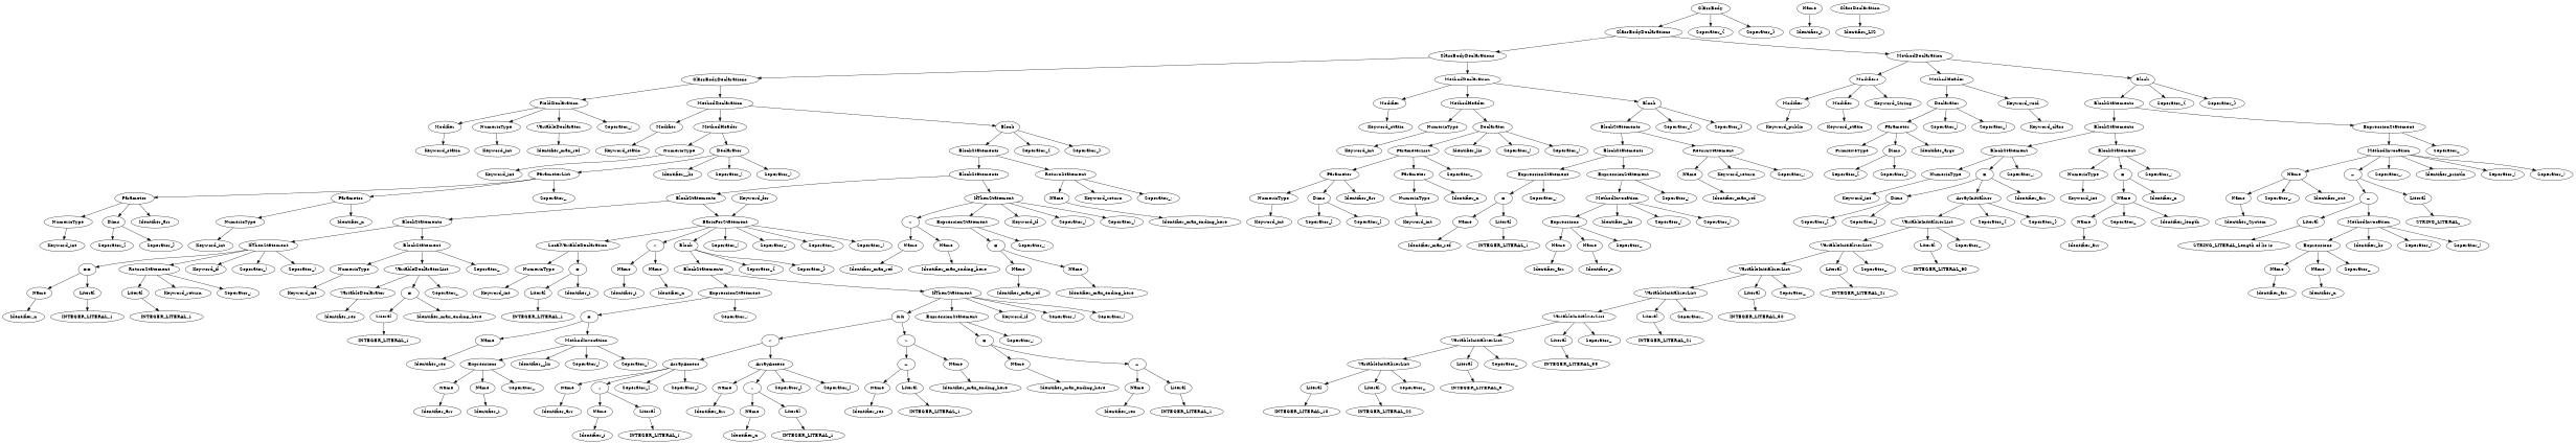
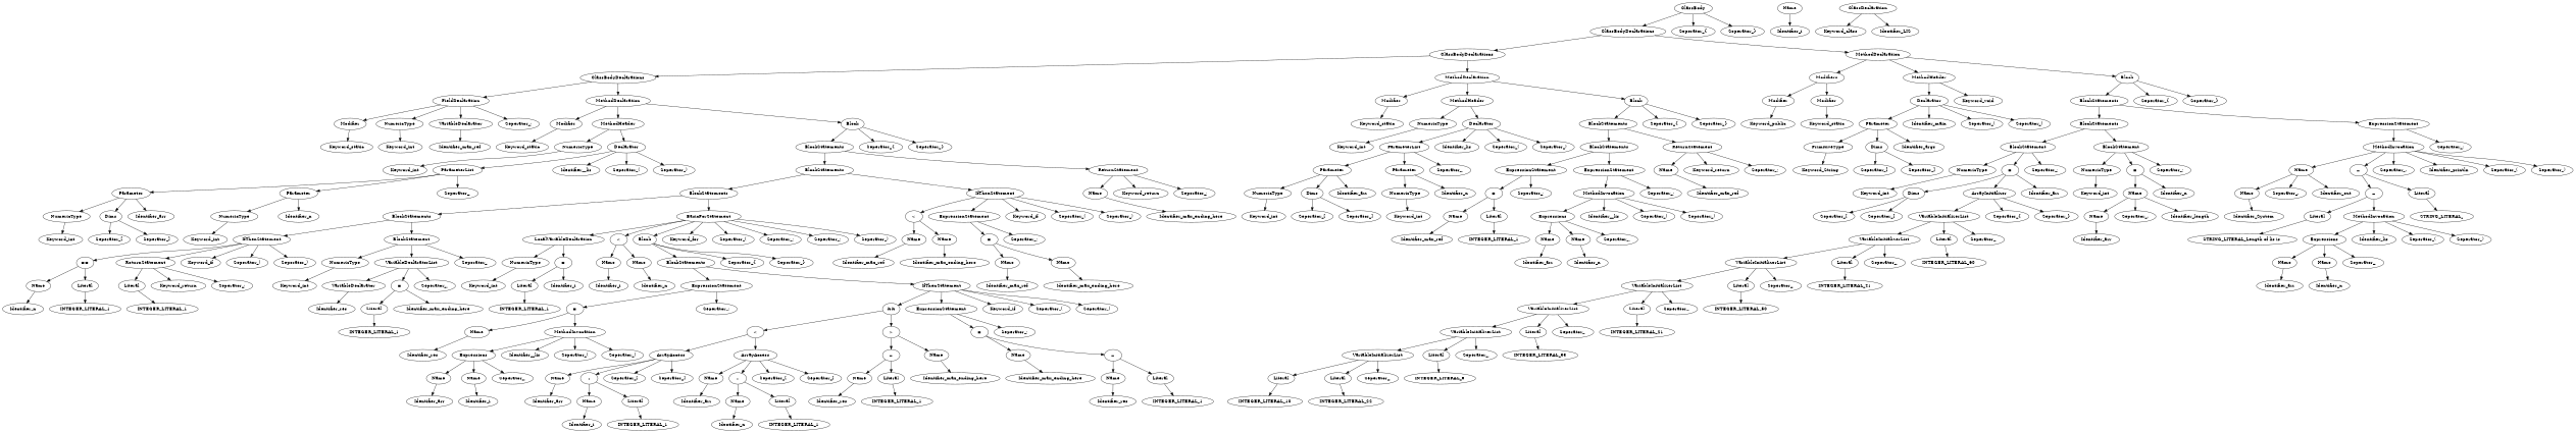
  digraph {
    node [ordering=out]
    n1 [label=Keyword_static]
    n2 [label=Modifier]
    n3 [label=Keyword_int]
    n4 [label=NumericType]
    n5 [label=Identifier_max_ref]
    n6 [label=VariableDeclarator]
    n7 [label="Seperator_;"]
    n8 [label=FieldDeclaration]
    n9 [label=Keyword_static]
    n10 [label=Modifier]
    n11 [label=Keyword_int]
    n12 [label=NumericType]
    n13 [label=Keyword_int]
    n14 [label=NumericType]
    n15 [label="Seperator_["]
    n16 [label="Seperator_]"]
    n17 [label=Dims]
    n18 [label=Identifier_arr]
    n19 [label=Parameter]
    n20 [label=Keyword_int]
    n21 [label=NumericType]
    n22 [label=Identifier_n]
    n23 [label=Parameter]
    n24 [label="Seperator_,"]
    n25 [label=ParameterList]
    n26 [label=Identifier__lis]
    n27 [label="Seperator_("]
    n28 [label="Seperator_)"]
    n29 [label=Declarator]
    n30 [label=MethodHeader]
    n31 [label=Identifier_n]
    n32 [label=Name]
    n33 [label=INTEGER_LITERAL_1]
    n34 [label=Literal]
    n35 [label="=="]
    n36 [label=INTEGER_LITERAL_1]
    n37 [label=Literal]
    n38 [label=Keyword_return]
    n39 [label="Seperator_;"]
    n40 [label=ReturnStatement]
    n41 [label=Keyword_if]
    n42 [label="Seperator_("]
    n43 [label="Seperator_)"]
    n44 [label=IfThenStatement]
    n45 [label=Keyword_int]
    n46 [label=NumericType]
    n47 [label=Identifier_res]
    n48 [label=VariableDeclarator]
    n49 [label=INTEGER_LITERAL_1]
    n50 [label=Literal]
    n51 [label=Identifier_max_ending_here]
    n52 [label="="]
    n53 [label="Seperator_,"]
    n54 [label=VariableDeclaratorList]
    n55 [label="Seperator_;"]
    n56 [label=BlockStatement]
    n57 [label=BlockStatements]
    n58 [label=Keyword_int]
    n59 [label=NumericType]
    n60 [label=INTEGER_LITERAL_1]
    n61 [label=Literal]
    n62 [label=Identifier_i]
    n63 [label="="]
    n64 [label=LocalVariableDeclaration]
    n65 [label=Identifier_i]
    n66 [label=Name]
    n67 [label=Identifier_n]
    n68 [label=Name]
    n69 [label="<"]
    n70 [label=Identifier_i]
    n71 [label=Name]
    n72 [label=Identifier_res]
    n73 [label=Name]
    n74 [label=Identifier_arr]
    n75 [label=Name]
    n76 [label=Identifier_i]
    n77 [label=Name]
    n78 [label="Seperator_,"]
    n79 [label=Expressions]
    n80 [label=Identifier__lis]
    n81 [label="Seperator_("]
    n82 [label="Seperator_)"]
    n83 [label=MethodInvocation]
    n84 [label="="]
    n85 [label="Seperator_;"]
    n86 [label=ExpressionStatement]
    n87 [label=Identifier_arr]
    n88 [label=Name]
    n89 [label=Identifier_i]
    n90 [label=Name]
    n91 [label=INTEGER_LITERAL_1]
    n92 [label=Literal]
    n93 [label="-"]
    n94 [label="Seperator_["]
    n95 [label="Seperator_]"]
    n96 [label=ArrayAccess]
    n97 [label=Identifier_arr]
    n98 [label=Name]
    n99 [label=Identifier_n]
    n100 [label=Name]
    n101 [label=INTEGER_LITERAL_1]
    n102 [label=Literal]
    n103 [label="-"]
    n104 [label="Seperator_["]
    n105 [label="Seperator_]"]
    n106 [label=ArrayAccess]
    n107 [label="<"]
    n108 [label=Identifier_res]
    n109 [label=Name]
    n110 [label=INTEGER_LITERAL_1]
    n111 [label=Literal]
    n112 [label="+"]
    n113 [label=Identifier_max_ending_here]
    n114 [label=Name]
    n115 [label=">"]
    n116 [label="&&"]
    n117 [label=Identifier_max_ending_here]
    n118 [label=Name]
    n119 [label=Identifier_res]
    n120 [label=Name]
    n121 [label=INTEGER_LITERAL_1]
    n122 [label=Literal]
    n123 [label="+"]
    n124 [label="="]
    n125 [label="Seperator_;"]
    n126 [label=ExpressionStatement]
    n127 [label=Keyword_if]
    n128 [label="Seperator_("]
    n129 [label="Seperator_)"]
    n130 [label=IfThenStatement]
    n131 [label=BlockStatements]
    n132 [label="Seperator_{"]
    n133 [label="Seperator_}"]
    n134 [label=Block]
    n135 [label=Keyword_for]
    n136 [label="Seperator_("]
    n137 [label="Seperator_;"]
    n138 [label="Seperator_;"]
    n139 [label="Seperator_)"]
    n140 [label=BasicForStatement]
    n141 [label=BlockStatements]
    n142 [label=Identifier_max_ref]
    n143 [label=Name]
    n144 [label=Identifier_max_ending_here]
    n145 [label=Name]
    n146 [label="<"]
    n147 [label=Identifier_max_ref]
    n148 [label=Name]
    n149 [label=Identifier_max_ending_here]
    n150 [label=Name]
    n151 [label="="]
    n152 [label="Seperator_;"]
    n153 [label=ExpressionStatement]
    n154 [label=Keyword_if]
    n155 [label="Seperator_("]
    n156 [label="Seperator_)"]
    n157 [label=IfThenStatement]
    n158 [label=BlockStatements]
    n159 [label=Identifier_max_ending_here]
    n160 [label=Name]
    n161 [label=Keyword_return]
    n162 [label="Seperator_;"]
    n163 [label=ReturnStatement]
    n164 [label=BlockStatements]
    n165 [label="Seperator_{"]
    n166 [label="Seperator_}"]
    n167 [label=Block]
    n168 [label=MethodDeclaration]
    n169 [label=ClassBodyDeclarations]
    n170 [label=Keyword_static]
    n171 [label=Modifier]
    n172 [label=Keyword_int]
    n173 [label=NumericType]
    n174 [label=Keyword_int]
    n175 [label=NumericType]
    n176 [label="Seperator_["]
    n177 [label="Seperator_]"]
    n178 [label=Dims]
    n179 [label=Identifier_arr]
    n180 [label=Parameter]
    n181 [label=Keyword_int]
    n182 [label=NumericType]
    n183 [label=Identifier_n]
    n184 [label=Parameter]
    n185 [label="Seperator_,"]
    n186 [label=ParameterList]
    n187 [label=Identifier_lis]
    n188 [label="Seperator_("]
    n189 [label="Seperator_)"]
    n190 [label=Declarator]
    n191 [label=MethodHeader]
    n192 [label=Identifier_max_ref]
    n193 [label=Name]
    n194 [label=INTEGER_LITERAL_1]
    n195 [label=Literal]
    n196 [label="="]
    n197 [label="Seperator_;"]
    n198 [label=ExpressionStatement]
    n199 [label=Identifier_arr]
    n200 [label=Name]
    n201 [label=Identifier_n]
    n202 [label=Name]
    n203 [label="Seperator_,"]
    n204 [label=Expressions]
    n205 [label=Identifier__lis]
    n206 [label="Seperator_("]
    n207 [label="Seperator_)"]
    n208 [label=MethodInvocation]
    n209 [label="Seperator_;"]
    n210 [label=ExpressionStatement]
    n211 [label=BlockStatements]
    n212 [label=Identifier_max_ref]
    n213 [label=Name]
    n214 [label=Keyword_return]
    n215 [label="Seperator_;"]
    n216 [label=ReturnStatement]
    n217 [label=BlockStatements]
    n218 [label="Seperator_{"]
    n219 [label="Seperator_}"]
    n220 [label=Block]
    n221 [label=MethodDeclaration]
    n222 [label=ClassBodyDeclarations]
    n223 [label=Keyword_public]
    n224 [label=Modifier]
    n225 [label=Keyword_static]
    n226 [label=Modifier]
    n227 [label=Modifiers]
    n228 [label=Keyword_String]
    n229 [label=PrimitiveType]
    n230 [label="Seperator_["]
    n231 [label="Seperator_]"]
    n232 [label=Dims]
    n233 [label=Identifier_args]
    n234 [label=Parameter]
+   n235 [label=Identifier_main]
    n236 [label="Seperator_("]
    n237 [label="Seperator_)"]
    n238 [label=Declarator]
    n239 [label=Keyword_void]
    n240 [label=MethodHeader]
    n241 [label=Keyword_int]
    n242 [label=NumericType]
    n243 [label="Seperator_["]
    n244 [label="Seperator_]"]
    n245 [label=Dims]
    n246 [label=INTEGER_LITERAL_10]
    n247 [label=Literal]
    n248 [label=INTEGER_LITERAL_22]
    n249 [label=Literal]
    n250 [label="Seperator_,"]
    n251 [label=VariableInitializerList]
    n252 [label=INTEGER_LITERAL_9]
    n253 [label=Literal]
    n254 [label="Seperator_,"]
    n255 [label=VariableInitializerList]
    n256 [label=INTEGER_LITERAL_33]
    n257 [label=Literal]
    n258 [label="Seperator_,"]
    n259 [label=VariableInitializerList]
    n260 [label=INTEGER_LITERAL_21]
    n261 [label=Literal]
    n262 [label="Seperator_,"]
    n263 [label=VariableInitializerList]
    n264 [label=INTEGER_LITERAL_50]
    n265 [label=Literal]
    n266 [label="Seperator_,"]
    n267 [label=VariableInitializerList]
    n268 [label=INTEGER_LITERAL_41]
    n269 [label=Literal]
    n270 [label="Seperator_,"]
    n271 [label=VariableInitializerList]
    n272 [label=INTEGER_LITERAL_60]
    n273 [label=Literal]
    n274 [label="Seperator_,"]
    n275 [label=VariableInitializerList]
    n276 [label="Seperator_{"]
    n277 [label="Seperator_}"]
    n278 [label=ArrayInitializer]
    n279 [label=Identifier_arr]
    n280 [label="="]
    n281 [label="Seperator_;"]
    n282 [label=BlockStatement]
    n283 [label=Keyword_int]
    n284 [label=NumericType]
    n285 [label=Identifier_arr]
    n286 [label=Name]
    n287 [label="Seperator_."]
    n288 [label=Identifier_length]
    n289 [label=Name]
    n290 [label=Identifier_n]
    n291 [label="="]
    n292 [label="Seperator_;"]
    n293 [label=BlockStatement]
    n294 [label=BlockStatements]
    n295 [label=Identifier_System]
    n296 [label=Name]
    n297 [label="Seperator_."]
    n298 [label=Identifier_out]
    n299 [label=Name]
    n300 [label="STRING_LITERAL_Length of lis is "]
    n301 [label=Literal]
    n302 [label=Identifier_arr]
    n303 [label=Name]
    n304 [label=Identifier_n]
    n305 [label=Name]
    n306 [label="Seperator_,"]
    n307 [label=Expressions]
    n308 [label=Identifier_lis]
    n309 [label="Seperator_("]
    n310 [label="Seperator_)"]
    n311 [label=MethodInvocation]
    n312 [label="+"]
    n313 [label="STRING_LITERAL_\n"]
    n314 [label=Literal]
    n315 [label="+"]
    n316 [label="Seperator_."]
    n317 [label=Identifier_println]
    n318 [label="Seperator_("]
    n319 [label="Seperator_)"]
    n320 [label=MethodInvocation]
    n321 [label="Seperator_;"]
    n322 [label=ExpressionStatement]
    n323 [label=BlockStatements]
    n324 [label="Seperator_{"]
    n325 [label="Seperator_}"]
    n326 [label=Block]
    n327 [label=MethodDeclaration]
    n328 [label=ClassBodyDeclarations]
    n329 [label="Seperator_{"]
    n330 [label="Seperator_}"]
    n331 [label=ClassBody]
    n332 [label=Keyword_class]
    n333 [label=Identifier_LIS]
    n334 [label=ClassDeclaration]
    n2 -> n1
    n4 -> n3
    n6 -> n5
    n8 -> n2
    n8 -> n4
    n8 -> n6
    n8 -> n7
    n10 -> n9
    n12 -> n11
    n14 -> n13
    n17 -> n15
    n17 -> n16
    n19 -> n14
    n19 -> n17
    n19 -> n18
    n21 -> n20
    n23 -> n21
    n23 -> n22
    n25 -> n19
    n25 -> n23
    n25 -> n24
    n29 -> n25
    n29 -> n26
    n29 -> n27
    n29 -> n28
    n30 -> n12
    n30 -> n29
    n32 -> n31
    n34 -> n33
    n35 -> n32
    n35 -> n34
    n37 -> n36
    n40 -> n37
    n40 -> n38
    n40 -> n39
    n44 -> n35
    n44 -> n40
    n44 -> n41
    n44 -> n42
    n44 -> n43
    n46 -> n45
    n48 -> n47
    n50 -> n49
    n52 -> n50
    n52 -> n51
    n54 -> n48
    n54 -> n52
    n54 -> n53
    n56 -> n46
    n56 -> n54
    n56 -> n55
    n57 -> n44
    n57 -> n56
    n59 -> n58
    n61 -> n60
    n63 -> n61
    n63 -> n62
    n64 -> n59
    n64 -> n63
    n66 -> n65
    n68 -> n67
    n69 -> n66
    n69 -> n68
    n71 -> n70
    n73 -> n72
    n75 -> n74
    n77 -> n76
    n79 -> n75
    n79 -> n77
    n79 -> n78
    n83 -> n79
    n83 -> n80
    n83 -> n81
    n83 -> n82
    n84 -> n73
    n84 -> n83
    n86 -> n84
    n86 -> n85
    n88 -> n87
    n90 -> n89
    n92 -> n91
    n93 -> n90
    n93 -> n92
    n96 -> n88
    n96 -> n93
    n96 -> n94
    n96 -> n95
    n98 -> n97
    n100 -> n99
    n102 -> n101
    n103 -> n100
    n103 -> n102
    n106 -> n98
    n106 -> n103
    n106 -> n104
    n106 -> n105
    n107 -> n96
    n107 -> n106
    n109 -> n108
    n111 -> n110
    n112 -> n109
    n112 -> n111
    n114 -> n113
    n115 -> n112
    n115 -> n114
    n116 -> n107
    n116 -> n115
    n118 -> n117
    n120 -> n119
    n122 -> n121
    n123 -> n120
    n123 -> n122
    n124 -> n118
    n124 -> n123
    n126 -> n124
    n126 -> n125
    n130 -> n116
    n130 -> n126
    n130 -> n127
    n130 -> n128
    n130 -> n129
    n131 -> n86
    n131 -> n130
    n134 -> n131
    n134 -> n132
    n134 -> n133
    n140 -> n64
    n140 -> n69
    n140 -> n134
-   n135 -> n140
+   n140 -> n135
    n140 -> n136
    n140 -> n137
    n140 -> n138
    n140 -> n139
    n141 -> n57
    n141 -> n140
    n143 -> n142
    n145 -> n144
    n146 -> n143
    n146 -> n145
    n148 -> n147
    n150 -> n149
    n151 -> n148
    n151 -> n150
    n153 -> n151
    n153 -> n152
    n157 -> n146
    n157 -> n153
    n157 -> n154
    n157 -> n155
    n157 -> n156
    n158 -> n141
    n158 -> n157
    n160 -> n159
    n163 -> n160
    n163 -> n161
    n163 -> n162
    n164 -> n158
    n164 -> n163
    n167 -> n164
    n167 -> n165
    n167 -> n166
    n168 -> n10
    n168 -> n30
    n168 -> n167
    n169 -> n8
    n169 -> n168
    n171 -> n170
    n173 -> n172
    n175 -> n174
    n178 -> n176
    n178 -> n177
    n180 -> n175
    n180 -> n178
    n180 -> n179
    n182 -> n181
    n184 -> n182
    n184 -> n183
    n186 -> n180
    n186 -> n184
    n186 -> n185
    n190 -> n186
    n190 -> n187
    n190 -> n188
    n190 -> n189
    n191 -> n173
    n191 -> n190
    n193 -> n192
    n195 -> n194
    n196 -> n193
    n196 -> n195
    n198 -> n196
    n198 -> n197
    n200 -> n199
    n202 -> n201
    n204 -> n200
    n204 -> n202
    n204 -> n203
    n208 -> n204
    n208 -> n205
    n208 -> n206
    n208 -> n207
    n210 -> n208
    n210 -> n209
    n211 -> n198
    n211 -> n210
    n213 -> n212
    n216 -> n213
    n216 -> n214
    n216 -> n215
    n217 -> n211
    n217 -> n216
    n220 -> n217
    n220 -> n218
    n220 -> n219
    n221 -> n171
    n221 -> n191
    n221 -> n220
    n222 -> n169
    n222 -> n221
    n224 -> n223
    n226 -> n225
    n227 -> n224
    n227 -> n226
-   n227 -> n228
+   n229 -> n228
    n232 -> n230
    n232 -> n231
    n234 -> n229
    n234 -> n232
    n234 -> n233
    n238 -> n234
+   n238 -> n235
    n238 -> n236
    n238 -> n237
    n240 -> n238
    n240 -> n239
    n242 -> n241
    n245 -> n243
    n245 -> n244
    n247 -> n246
    n249 -> n248
    n251 -> n247
    n251 -> n249
    n251 -> n250
    n253 -> n252
    n255 -> n251
    n255 -> n253
    n255 -> n254
    n257 -> n256
    n259 -> n255
    n259 -> n257
    n259 -> n258
    n261 -> n260
    n263 -> n259
    n263 -> n261
    n263 -> n262
    n265 -> n264
    n267 -> n263
    n267 -> n265
    n267 -> n266
    n269 -> n268
    n271 -> n267
    n271 -> n269
    n271 -> n270
    n273 -> n272
    n275 -> n271
    n275 -> n273
    n275 -> n274
    n278 -> n275
    n278 -> n276
    n278 -> n277
    n280 -> n245
    n280 -> n278
    n280 -> n279
    n282 -> n242
    n282 -> n280
    n282 -> n281
    n284 -> n283
    n286 -> n285
    n289 -> n286
    n289 -> n287
    n289 -> n288
    n291 -> n289
    n291 -> n290
    n293 -> n284
    n293 -> n291
    n293 -> n292
    n294 -> n282
    n294 -> n293
    n296 -> n295
    n299 -> n296
    n299 -> n297
    n299 -> n298
    n301 -> n300
    n303 -> n302
    n305 -> n304
    n307 -> n303
    n307 -> n305
    n307 -> n306
    n311 -> n307
    n311 -> n308
    n311 -> n309
    n311 -> n310
    n312 -> n301
    n312 -> n311
    n314 -> n313
    n315 -> n312
    n315 -> n314
    n320 -> n299
    n320 -> n315
    n320 -> n316
    n320 -> n317
    n320 -> n318
    n320 -> n319
    n322 -> n320
    n322 -> n321
    n323 -> n294
    n323 -> n322
    n326 -> n323
    n326 -> n324
    n326 -> n325
    n327 -> n227
    n327 -> n240
    n327 -> n326
    n328 -> n222
    n328 -> n327
    n331 -> n328
    n331 -> n329
    n331 -> n330
-   n239 -> n332
+   n334 -> n332
    n334 -> n333
  }
